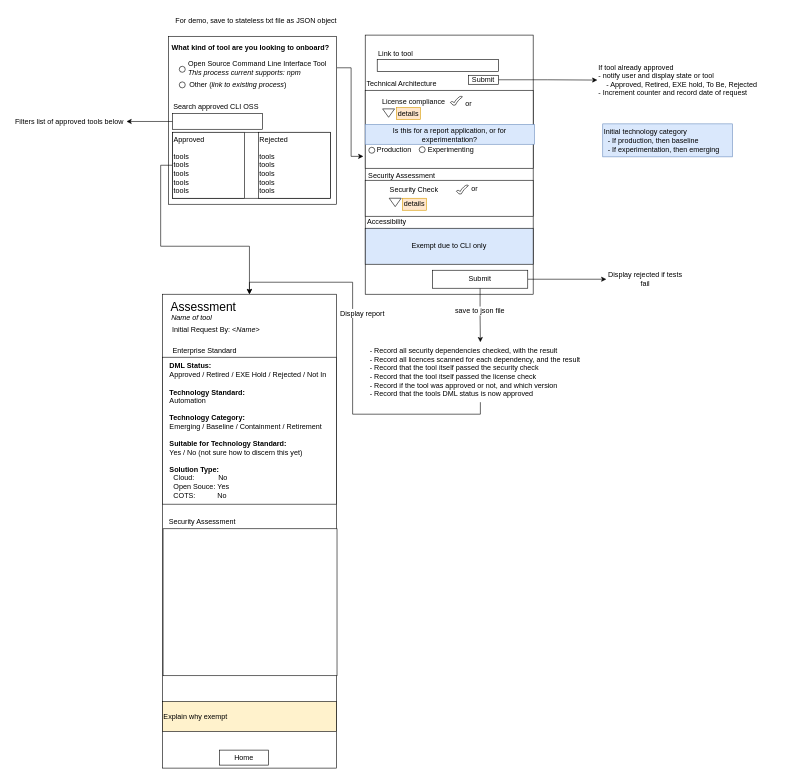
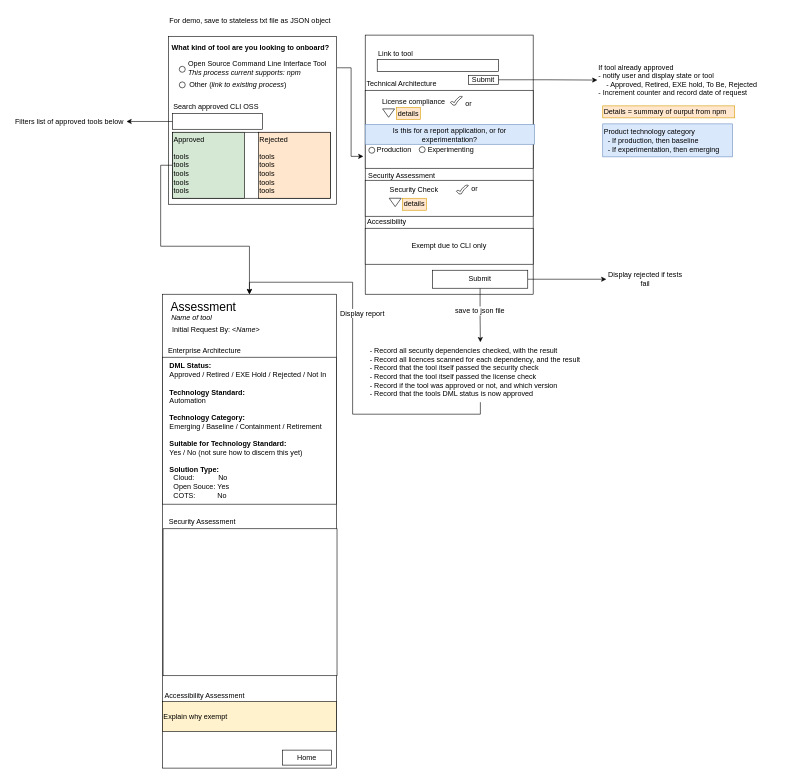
  <mxCell id="0" />
  <mxCell id="1" parent="0" />
  <mxCell id="2" value="" style="rounded=0;whiteSpace=wrap;html=1;" vertex="1" parent="1"><mxGeometry x="270" y="490" width="290" height="790" as="geometry" /></mxCell>
  <mxCell id="3" value="" style="rounded=0;whiteSpace=wrap;html=1;fontSize=12;" vertex="1" parent="1"><mxGeometry x="270" y="595" width="290" height="245" as="geometry" /></mxCell>
  <mxCell id="4" value="" style="rounded=0;whiteSpace=wrap;html=1;" vertex="1" parent="1"><mxGeometry x="608" y="58" width="280" height="432" as="geometry" /></mxCell>
  <mxCell id="5" value="" style="rounded=0;whiteSpace=wrap;html=1;" vertex="1" parent="1"><mxGeometry x="608" y="300" width="280" height="60" as="geometry" /></mxCell>
  <mxCell id="6" value="" style="rounded=0;whiteSpace=wrap;html=1;" vertex="1" parent="1"><mxGeometry x="608" y="150" width="280" height="130" as="geometry" /></mxCell>
  <mxCell id="7" value="" style="whiteSpace=wrap;html=1;aspect=fixed;" vertex="1" parent="1"><mxGeometry x="280" y="60" width="280" height="280" as="geometry" /></mxCell>
  <mxCell id="8" value="What kind of tool are you looking to onboard?" style="text;html=1;strokeColor=none;fillColor=none;align=center;verticalAlign=middle;whiteSpace=wrap;rounded=0;fontStyle=1" vertex="1" parent="1"><mxGeometry x="282" y="69" width="270" height="20" as="geometry" /></mxCell>
  <mxCell id="9" style="edgeStyle=orthogonalEdgeStyle;rounded=0;orthogonalLoop=1;jettySize=auto;html=1;exitX=1;exitY=0.5;exitDx=0;exitDy=0;entryX=-0.011;entryY=0.468;entryDx=0;entryDy=0;entryPerimeter=0;" edge="1" parent="1" source="10" target="4"><mxGeometry relative="1" as="geometry" /></mxCell>
  <mxCell id="10" value="Open Source Command Line Interface Tool&lt;br&gt;&lt;i&gt;This process current supports: npm&lt;/i&gt;" style="text;html=1;strokeColor=none;fillColor=none;align=left;verticalAlign=middle;whiteSpace=wrap;rounded=0;" vertex="1" parent="1"><mxGeometry x="311" y="100" width="250" height="25" as="geometry" /></mxCell>
  <mxCell id="11" value="" style="ellipse;whiteSpace=wrap;html=1;aspect=fixed;" vertex="1" parent="1"><mxGeometry x="298" y="110" width="10" height="10" as="geometry" /></mxCell>
  <mxCell id="12" value="" style="ellipse;whiteSpace=wrap;html=1;aspect=fixed;" vertex="1" parent="1"><mxGeometry x="298" y="136" width="10" height="10" as="geometry" /></mxCell>
  <mxCell id="13" value="Other (&lt;i&gt;link to existing process&lt;/i&gt;)" style="text;html=1;strokeColor=none;fillColor=none;align=center;verticalAlign=middle;whiteSpace=wrap;rounded=0;" vertex="1" parent="1"><mxGeometry x="309" y="131" width="174" height="20" as="geometry" /></mxCell>
  <mxCell id="14" value="" style="rounded=0;whiteSpace=wrap;html=1;" vertex="1" parent="1"><mxGeometry x="628" y="99" width="202" height="20" as="geometry" /></mxCell>
  <mxCell id="15" value="Link to tool" style="text;html=1;strokeColor=none;fillColor=none;align=center;verticalAlign=middle;whiteSpace=wrap;rounded=0;" vertex="1" parent="1"><mxGeometry x="628" y="79" width="62" height="20" as="geometry" /></mxCell>
  <mxCell id="16" style="edgeStyle=orthogonalEdgeStyle;rounded=0;orthogonalLoop=1;jettySize=auto;html=1;exitX=1;exitY=0.5;exitDx=0;exitDy=0;entryX=0;entryY=0.5;entryDx=0;entryDy=0;" edge="1" parent="1" source="17" target="32"><mxGeometry relative="1" as="geometry" /></mxCell>
  <mxCell id="17" value="Submit" style="rounded=0;whiteSpace=wrap;html=1;" vertex="1" parent="1"><mxGeometry x="780" y="125" width="50" height="15" as="geometry" /></mxCell>
  <mxCell id="18" value="License compliance " style="text;html=1;strokeColor=none;fillColor=none;align=center;verticalAlign=middle;whiteSpace=wrap;rounded=0;" vertex="1" parent="1"><mxGeometry x="628" y="159" width="122" height="20" as="geometry" /></mxCell>
  <mxCell id="19" value="" style="verticalLabelPosition=bottom;verticalAlign=top;html=1;shape=mxgraph.basic.tick" vertex="1" parent="1"><mxGeometry x="750" y="160" width="20" height="15" as="geometry" /></mxCell>
  <mxCell id="20" value="" style="shape=image;html=1;verticalAlign=top;verticalLabelPosition=bottom;labelBackgroundColor=#ffffff;imageAspect=0;aspect=fixed;image=https://cdn3.iconfinder.com/data/icons/virtual-notebook/16/button_close-128.png" vertex="1" parent="1"><mxGeometry x="796" y="163" width="18" height="18" as="geometry" /></mxCell>
  <mxCell id="21" value="or" style="text;html=1;strokeColor=none;fillColor=none;align=center;verticalAlign=middle;whiteSpace=wrap;rounded=0;" vertex="1" parent="1"><mxGeometry x="770" y="160" width="21" height="24" as="geometry" /></mxCell>
  <mxCell id="22" value="Security Check" style="text;html=1;strokeColor=none;fillColor=none;align=center;verticalAlign=middle;whiteSpace=wrap;rounded=0;" vertex="1" parent="1"><mxGeometry x="629" y="306" width="121" height="20" as="geometry" /></mxCell>
  <mxCell id="23" value="" style="triangle;whiteSpace=wrap;html=1;rotation=90;" vertex="1" parent="1"><mxGeometry x="640" y="178" width="14" height="20" as="geometry" /></mxCell>
  <mxCell id="24" value="details" style="text;html=1;strokeColor=#d79b00;fillColor=#ffe6cc;align=center;verticalAlign=middle;whiteSpace=wrap;rounded=0;" vertex="1" parent="1"><mxGeometry x="660" y="179" width="40" height="20" as="geometry" /></mxCell>
  <mxCell id="25" value="" style="triangle;whiteSpace=wrap;html=1;rotation=90;" vertex="1" parent="1"><mxGeometry x="651" y="327" width="14" height="20" as="geometry" /></mxCell>
  <mxCell id="26" value="details" style="text;html=1;strokeColor=#d79b00;fillColor=#ffe6cc;align=center;verticalAlign=middle;whiteSpace=wrap;rounded=0;" vertex="1" parent="1"><mxGeometry x="670" y="330" width="40" height="20" as="geometry" /></mxCell>
  <mxCell id="27" style="edgeStyle=orthogonalEdgeStyle;rounded=0;orthogonalLoop=1;jettySize=auto;html=1;exitX=1;exitY=0.5;exitDx=0;exitDy=0;entryX=0;entryY=0.5;entryDx=0;entryDy=0;" edge="1" parent="1" source="30" target="31"><mxGeometry relative="1" as="geometry" /></mxCell>
  <mxCell id="28" style="edgeStyle=orthogonalEdgeStyle;rounded=0;orthogonalLoop=1;jettySize=auto;html=1;exitX=0.5;exitY=1;exitDx=0;exitDy=0;entryX=0.5;entryY=0;entryDx=0;entryDy=0;" edge="1" parent="1" source="30" target="35"><mxGeometry relative="1" as="geometry"><mxPoint x="794" y="501" as="targetPoint" /></mxGeometry></mxCell>
  <mxCell id="29" value="save to json file" style="text;html=1;resizable=0;points=[];align=center;verticalAlign=middle;labelBackgroundColor=#ffffff;" vertex="1" connectable="0" parent="28"><mxGeometry x="-0.186" y="-1" relative="1" as="geometry"><mxPoint as="offset" /></mxGeometry></mxCell>
  <mxCell id="30" value="Submit" style="rounded=0;whiteSpace=wrap;html=1;" vertex="1" parent="1"><mxGeometry x="720" y="450" width="159" height="30" as="geometry" /></mxCell>
  <mxCell id="31" value="Display rejected if tests fail" style="text;html=1;strokeColor=none;fillColor=none;align=center;verticalAlign=middle;whiteSpace=wrap;rounded=0;" vertex="1" parent="1"><mxGeometry x="1010" y="455" width="130" height="20" as="geometry" /></mxCell>
  <mxCell id="32" value="If tool already approved&lt;br&gt;- notify user and display state or tool&amp;nbsp;&lt;br&gt;&amp;nbsp; &amp;nbsp; - Approved, Retired, EXE hold, To Be, Rejected&lt;br&gt;- Increment counter and record date of request" style="text;html=1;strokeColor=none;fillColor=none;align=left;verticalAlign=middle;whiteSpace=wrap;rounded=0;" vertex="1" parent="1"><mxGeometry x="995" y="123" width="306" height="20" as="geometry" /></mxCell>
  <mxCell id="33" style="edgeStyle=orthogonalEdgeStyle;rounded=0;orthogonalLoop=1;jettySize=auto;html=1;exitX=0.5;exitY=1;exitDx=0;exitDy=0;entryX=0.5;entryY=0;entryDx=0;entryDy=0;" edge="1" parent="1" source="35" target="2"><mxGeometry relative="1" as="geometry" /></mxCell>
  <mxCell id="34" value="Display report" style="text;html=1;resizable=0;points=[];align=center;verticalAlign=middle;labelBackgroundColor=#ffffff;" vertex="1" connectable="0" parent="33"><mxGeometry x="0.246" y="-2" relative="1" as="geometry"><mxPoint x="13" as="offset" /></mxGeometry></mxCell>
  <mxCell id="35" value="- Record all security dependencies checked, with the result&lt;br&gt;- Record all licences scanned for each dependency, and the result&lt;br&gt;- Record that the tool itself passed the security check&lt;br&gt;- Record that the tool itself passed the license check&lt;br&gt;- Record if the tool was approved or not, and which version&lt;br&gt;- Record that the tools DML status is now approved" style="text;html=1;strokeColor=none;fillColor=none;align=left;verticalAlign=middle;whiteSpace=wrap;rounded=0;" vertex="1" parent="1"><mxGeometry x="614" y="570" width="372" height="100" as="geometry" /></mxCell>
+ <mxCell id="36" value="Details = summary of ourput from npm" style="text;html=1;resizable=0;points=[];autosize=1;align=left;verticalAlign=top;spacingTop=-4;fillColor=#ffe6cc;strokeColor=#d79b00;" vertex="1" parent="1"><mxGeometry x="1004" y="176" width="220" height="20" as="geometry" /></mxCell>
  <mxCell id="37" value="Technical Architecture" style="text;html=1;strokeColor=none;fillColor=none;align=center;verticalAlign=middle;whiteSpace=wrap;rounded=0;" vertex="1" parent="1"><mxGeometry x="604" y="128.5" width="130" height="20" as="geometry" /></mxCell>
  <mxCell id="38" value="Security Assessment" style="text;html=1;strokeColor=none;fillColor=none;align=center;verticalAlign=middle;whiteSpace=wrap;rounded=0;" vertex="1" parent="1"><mxGeometry x="604" y="282" width="130" height="20" as="geometry" /></mxCell>
- <mxCell id="39" value="Exempt due to CLI only" style="rounded=0;whiteSpace=wrap;html=1;fillColor=#dae8fc;" vertex="1" parent="1"><mxGeometry x="608" y="380" width="280" height="60" as="geometry" /></mxCell>
+ <mxCell id="39" value="Exempt due to CLI only" style="rounded=0;whiteSpace=wrap;html=1;" vertex="1" parent="1"><mxGeometry x="608" y="380" width="280" height="60" as="geometry" /></mxCell>
  <mxCell id="40" value="Accessibility" style="text;html=1;strokeColor=none;fillColor=none;align=center;verticalAlign=middle;whiteSpace=wrap;rounded=0;" vertex="1" parent="1"><mxGeometry x="608" y="360" width="72" height="20" as="geometry" /></mxCell>
  <mxCell id="41" value="" style="verticalLabelPosition=bottom;verticalAlign=top;html=1;shape=mxgraph.basic.tick" vertex="1" parent="1"><mxGeometry x="760" y="308" width="20" height="15" as="geometry" /></mxCell>
  <mxCell id="42" value="" style="shape=image;html=1;verticalAlign=top;verticalLabelPosition=bottom;labelBackgroundColor=#ffffff;imageAspect=0;aspect=fixed;image=https://cdn3.iconfinder.com/data/icons/virtual-notebook/16/button_close-128.png" vertex="1" parent="1"><mxGeometry x="806" y="307" width="18" height="18" as="geometry" /></mxCell>
  <mxCell id="43" value="or" style="text;html=1;strokeColor=none;fillColor=none;align=center;verticalAlign=middle;whiteSpace=wrap;rounded=0;" vertex="1" parent="1"><mxGeometry x="780" y="303" width="21" height="24" as="geometry" /></mxCell>
  <mxCell id="44" value="" style="ellipse;whiteSpace=wrap;html=1;aspect=fixed;" vertex="1" parent="1"><mxGeometry x="614" y="245" width="10" height="10" as="geometry" /></mxCell>
  <mxCell id="45" value="Production" style="text;html=1;strokeColor=none;fillColor=none;align=center;verticalAlign=middle;whiteSpace=wrap;rounded=0;" vertex="1" parent="1"><mxGeometry x="640" y="240" width="33" height="20" as="geometry" /></mxCell>
  <mxCell id="46" value="" style="ellipse;whiteSpace=wrap;html=1;aspect=fixed;" vertex="1" parent="1"><mxGeometry x="698" y="244" width="10" height="10" as="geometry" /></mxCell>
  <mxCell id="47" value="Experimenting" style="text;html=1;strokeColor=none;fillColor=none;align=center;verticalAlign=middle;whiteSpace=wrap;rounded=0;" vertex="1" parent="1"><mxGeometry x="712" y="239" width="78" height="20" as="geometry" /></mxCell>
  <mxCell id="48" value="Is this for a report application, or for experimentation?" style="text;html=1;strokeColor=#6c8ebf;fillColor=#dae8fc;align=center;verticalAlign=middle;whiteSpace=wrap;rounded=0;" vertex="1" parent="1"><mxGeometry x="608" y="207" width="282" height="33" as="geometry" /></mxCell>
- <mxCell id="49" value="Initial technology category&amp;nbsp;&lt;br&gt;&amp;nbsp; - If production, then baseline&lt;br&gt;&amp;nbsp; - If experimentation, then emerging" style="text;html=1;strokeColor=#6c8ebf;fillColor=#dae8fc;align=left;verticalAlign=middle;whiteSpace=wrap;rounded=0;" vertex="1" parent="1"><mxGeometry x="1004" y="206" width="216" height="55" as="geometry" /></mxCell>
- <mxCell id="50" value="For demo, save to stateless txt file as JSON object" style="text;html=1;" vertex="1" parent="1"><mxGeometry x="290" y="20" width="630" height="30" as="geometry" /></mxCell>
+ <mxCell id="49" value="Product technology category&amp;nbsp;&lt;br&gt;&amp;nbsp; - If production, then baseline&lt;br&gt;&amp;nbsp; - If experimentation, then emerging" style="text;html=1;strokeColor=#6c8ebf;fillColor=#dae8fc;align=left;verticalAlign=middle;whiteSpace=wrap;rounded=0;" vertex="1" parent="1"><mxGeometry x="1004" y="206" width="216" height="55" as="geometry" /></mxCell>
+ <mxCell id="50" value="For demo, save to stateless txt file as JSON object" style="text;html=1;" vertex="1" parent="1"><mxGeometry x="280" y="20" width="630" height="30" as="geometry" /></mxCell>
  <mxCell id="51" value="Assessment" style="text;html=1;strokeColor=none;fillColor=none;align=center;verticalAlign=middle;whiteSpace=wrap;rounded=0;fontSize=20;" vertex="1" parent="1"><mxGeometry x="298" y="500" width="81" height="20" as="geometry" /></mxCell>
  <mxCell id="52" value="Name of tool" style="text;html=1;strokeColor=none;fillColor=none;align=center;verticalAlign=middle;whiteSpace=wrap;rounded=0;fontStyle=2" vertex="1" parent="1"><mxGeometry x="276" y="520" width="86" height="20" as="geometry" /></mxCell>
  <mxCell id="53" value="Search approved CLI OSS" style="text;html=1;strokeColor=none;fillColor=none;align=center;verticalAlign=middle;whiteSpace=wrap;rounded=0;fontSize=12;" vertex="1" parent="1"><mxGeometry x="283" y="167.5" width="153" height="20" as="geometry" /></mxCell>
  <mxCell id="54" style="edgeStyle=orthogonalEdgeStyle;rounded=0;orthogonalLoop=1;jettySize=auto;html=1;exitX=0;exitY=0.5;exitDx=0;exitDy=0;fontSize=12;" edge="1" parent="1" source="55" target="56"><mxGeometry relative="1" as="geometry" /></mxCell>
  <mxCell id="55" value="" style="rounded=0;whiteSpace=wrap;html=1;fontSize=20;" vertex="1" parent="1"><mxGeometry x="287" y="189" width="150" height="26" as="geometry" /></mxCell>
  <mxCell id="56" value="Filters list of approved tools below" style="text;html=1;strokeColor=none;fillColor=none;align=center;verticalAlign=middle;whiteSpace=wrap;rounded=0;fontSize=12;" vertex="1" parent="1"><mxGeometry x="20" y="192" width="190" height="20" as="geometry" /></mxCell>
  <mxCell id="57" value="" style="rounded=0;whiteSpace=wrap;html=1;fontSize=12;" vertex="1" parent="1"><mxGeometry x="287" y="220" width="263" height="110" as="geometry" /></mxCell>
  <mxCell id="58" style="edgeStyle=orthogonalEdgeStyle;rounded=0;orthogonalLoop=1;jettySize=auto;html=1;exitX=0;exitY=0.5;exitDx=0;exitDy=0;entryX=0.5;entryY=0;entryDx=0;entryDy=0;fontSize=12;" edge="1" parent="1" source="59" target="2"><mxGeometry relative="1" as="geometry" /></mxCell>
- <mxCell id="59" value="Approved&lt;br&gt;&lt;br&gt;tools&lt;br&gt;tools&lt;br&gt;tools&lt;br&gt;tools&lt;br&gt;tools" style="rounded=0;whiteSpace=wrap;html=1;fontSize=12;align=left;" vertex="1" parent="1"><mxGeometry x="287" y="220" width="120" height="110" as="geometry" /></mxCell>
- <mxCell id="60" value="Rejected&lt;br&gt;&lt;br&gt;tools&lt;br&gt;tools&lt;br&gt;tools&lt;br&gt;tools&lt;br&gt;tools" style="rounded=0;whiteSpace=wrap;html=1;fontSize=12;align=left;" vertex="1" parent="1"><mxGeometry x="430" y="220" width="120" height="110" as="geometry" /></mxCell>
+ <mxCell id="59" value="Approved&lt;br&gt;&lt;br&gt;tools&lt;br&gt;tools&lt;br&gt;tools&lt;br&gt;tools&lt;br&gt;tools" style="rounded=0;whiteSpace=wrap;html=1;fontSize=12;align=left;fillColor=#d5e8d4;" vertex="1" parent="1"><mxGeometry x="287" y="220" width="120" height="110" as="geometry" /></mxCell>
+ <mxCell id="60" value="Rejected&lt;br&gt;&lt;br&gt;tools&lt;br&gt;tools&lt;br&gt;tools&lt;br&gt;tools&lt;br&gt;tools" style="rounded=0;whiteSpace=wrap;html=1;fontSize=12;align=left;fillColor=#ffe6cc;" vertex="1" parent="1"><mxGeometry x="430" y="220" width="120" height="110" as="geometry" /></mxCell>
  <mxCell id="61" value="&lt;b&gt;DML Status: &lt;/b&gt;&lt;br&gt;Approved / Retired / EXE Hold / Rejected / Not In&lt;br&gt;&lt;br&gt;&lt;b&gt;Technology Standard:&lt;/b&gt;&lt;br&gt;Automation&lt;br&gt;&lt;br&gt;&lt;b&gt;Technology Category:&lt;/b&gt;&lt;br&gt;Emerging / Baseline / Containment / Retirement&lt;br&gt;&lt;br&gt;&lt;b&gt;Suitable for Technology Standard:&lt;/b&gt;&lt;br&gt;Yes / No (not sure how to discern this yet)&lt;br&gt;&lt;br&gt;&lt;b&gt;Solution Type:&lt;br&gt;&lt;/b&gt;&amp;nbsp; Cloud:&amp;nbsp; &amp;nbsp; &amp;nbsp; &amp;nbsp; &amp;nbsp; &amp;nbsp; No&lt;br&gt;&amp;nbsp; Open Souce: Yes&lt;br&gt;&amp;nbsp; COTS:&amp;nbsp; &amp;nbsp; &amp;nbsp; &amp;nbsp; &amp;nbsp; &amp;nbsp;No" style="text;html=1;strokeColor=none;fillColor=none;align=left;verticalAlign=middle;whiteSpace=wrap;rounded=0;fontSize=12;" vertex="1" parent="1"><mxGeometry x="280" y="603" width="270" height="230" as="geometry" /></mxCell>
  <mxCell id="62" value="&lt;span style=&quot;text-align: left&quot;&gt;Initial Request By: &amp;lt;&lt;/span&gt;&lt;i style=&quot;text-align: left&quot;&gt;Name&lt;/i&gt;&lt;span style=&quot;text-align: left&quot;&gt;&amp;gt;&lt;/span&gt;" style="text;html=1;strokeColor=none;fillColor=none;align=center;verticalAlign=middle;whiteSpace=wrap;rounded=0;fontSize=12;" vertex="1" parent="1"><mxGeometry x="283" y="540" width="153" height="20" as="geometry" /></mxCell>
- <mxCell id="63" value="Enterprise Standard" style="text;html=1;strokeColor=none;fillColor=none;align=center;verticalAlign=middle;whiteSpace=wrap;rounded=0;fontSize=12;" vertex="1" parent="1"><mxGeometry x="271" y="575" width="139" height="20" as="geometry" /></mxCell>
+ <mxCell id="63" value="Enterprise Architecture" style="text;html=1;strokeColor=none;fillColor=none;align=center;verticalAlign=middle;whiteSpace=wrap;rounded=0;fontSize=12;" vertex="1" parent="1"><mxGeometry x="271" y="575" width="139" height="20" as="geometry" /></mxCell>
  <mxCell id="64" value="Security Assessment" style="text;html=1;strokeColor=none;fillColor=none;align=center;verticalAlign=middle;whiteSpace=wrap;rounded=0;fontSize=12;" vertex="1" parent="1"><mxGeometry x="267" y="860" width="139" height="20" as="geometry" /></mxCell>
  <mxCell id="65" value="" style="rounded=0;whiteSpace=wrap;html=1;fontSize=12;" vertex="1" parent="1"><mxGeometry x="271" y="881" width="290" height="245" as="geometry" /></mxCell>
+ <mxCell id="66" value="Accessibility Assessment" style="text;html=1;strokeColor=none;fillColor=none;align=center;verticalAlign=middle;whiteSpace=wrap;rounded=0;fontSize=12;" vertex="1" parent="1"><mxGeometry x="271" y="1149" width="139" height="20" as="geometry" /></mxCell>
  <mxCell id="67" value="Explain why exempt" style="rounded=0;whiteSpace=wrap;html=1;fontSize=12;align=left;fillColor=#fff2cc;" vertex="1" parent="1"><mxGeometry x="270" y="1169" width="290" height="50" as="geometry" /></mxCell>
- <mxCell id="68" value="Home" style="rounded=0;whiteSpace=wrap;html=1;fontSize=12;" vertex="1" parent="1"><mxGeometry x="365" y="1250" width="82" height="25" as="geometry" /></mxCell>
+ <mxCell id="68" value="Home" style="rounded=0;whiteSpace=wrap;html=1;fontSize=12;" vertex="1" parent="1"><mxGeometry x="470" y="1250" width="82" height="25" as="geometry" /></mxCell>
